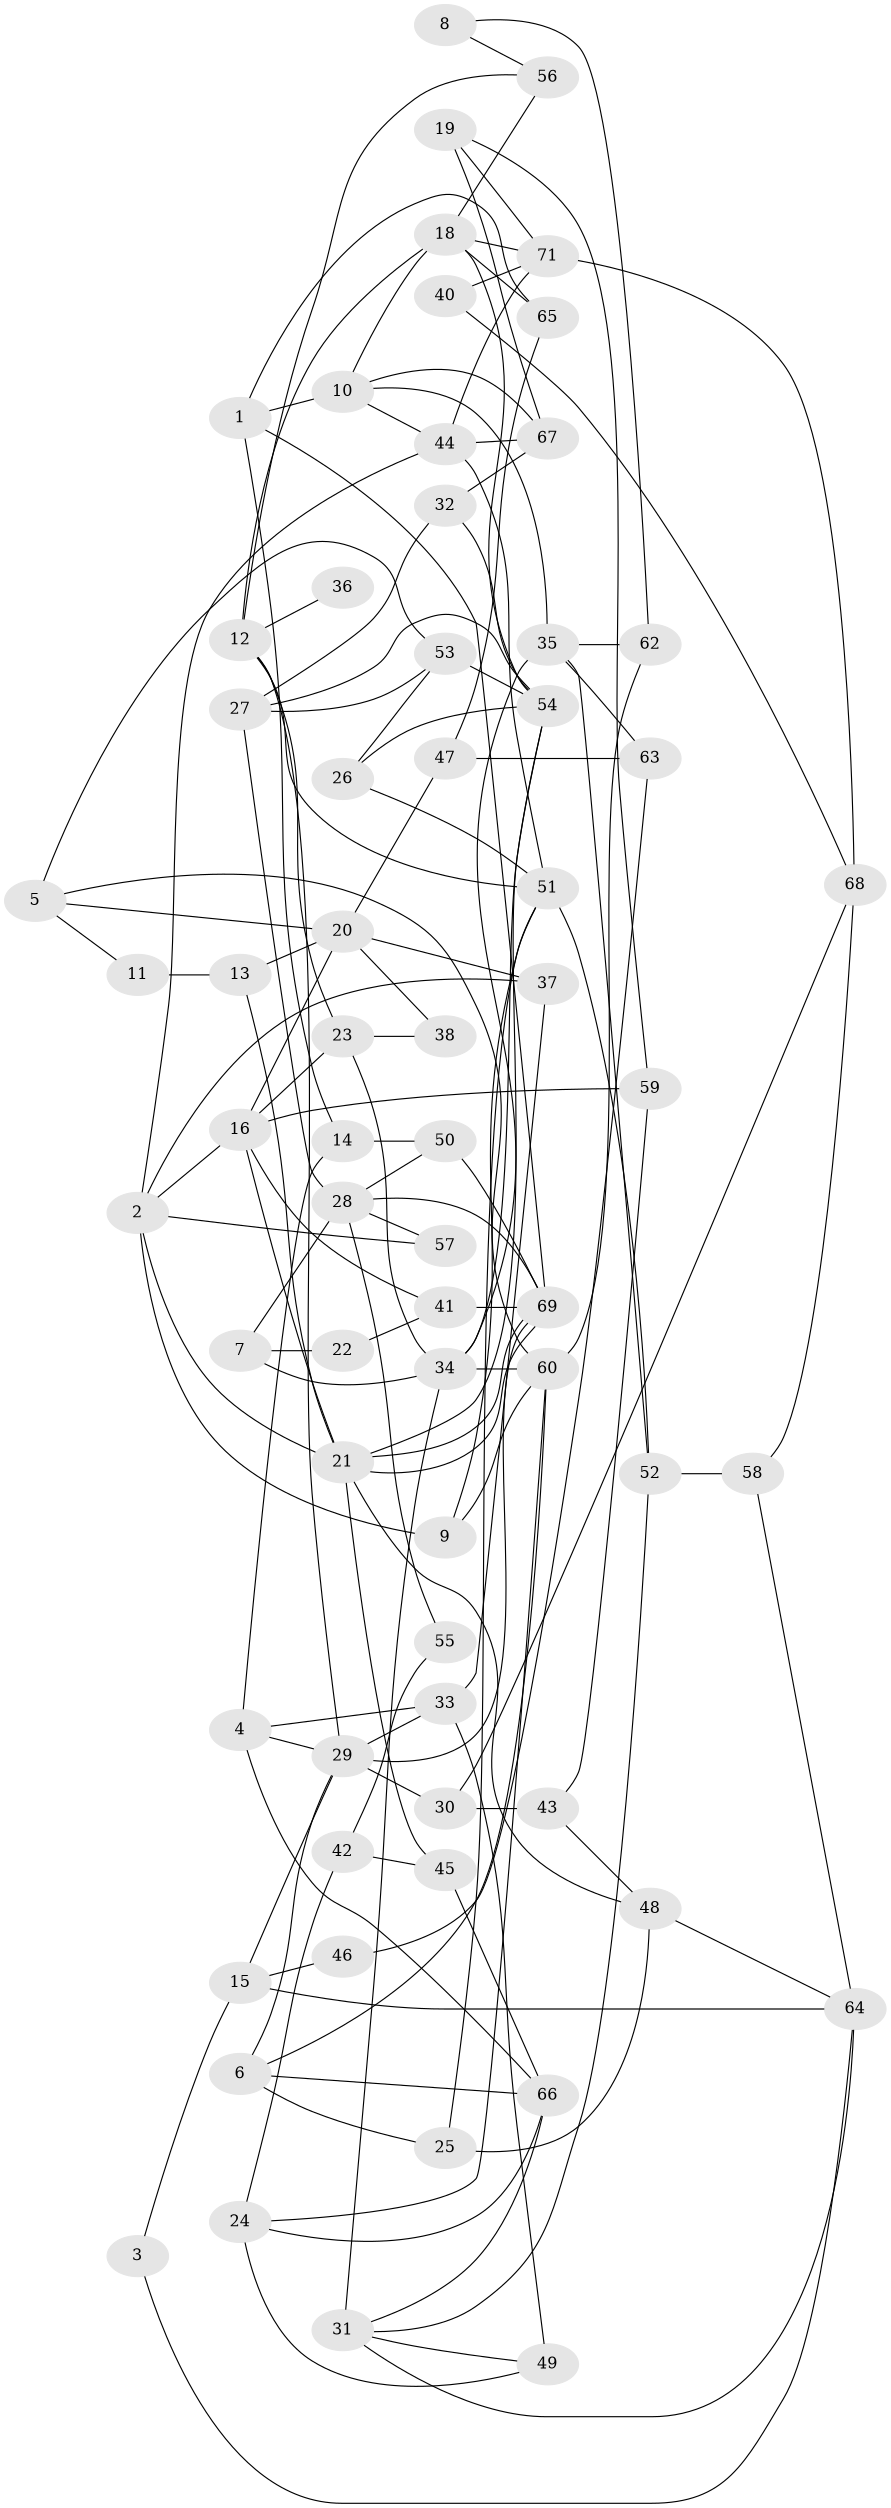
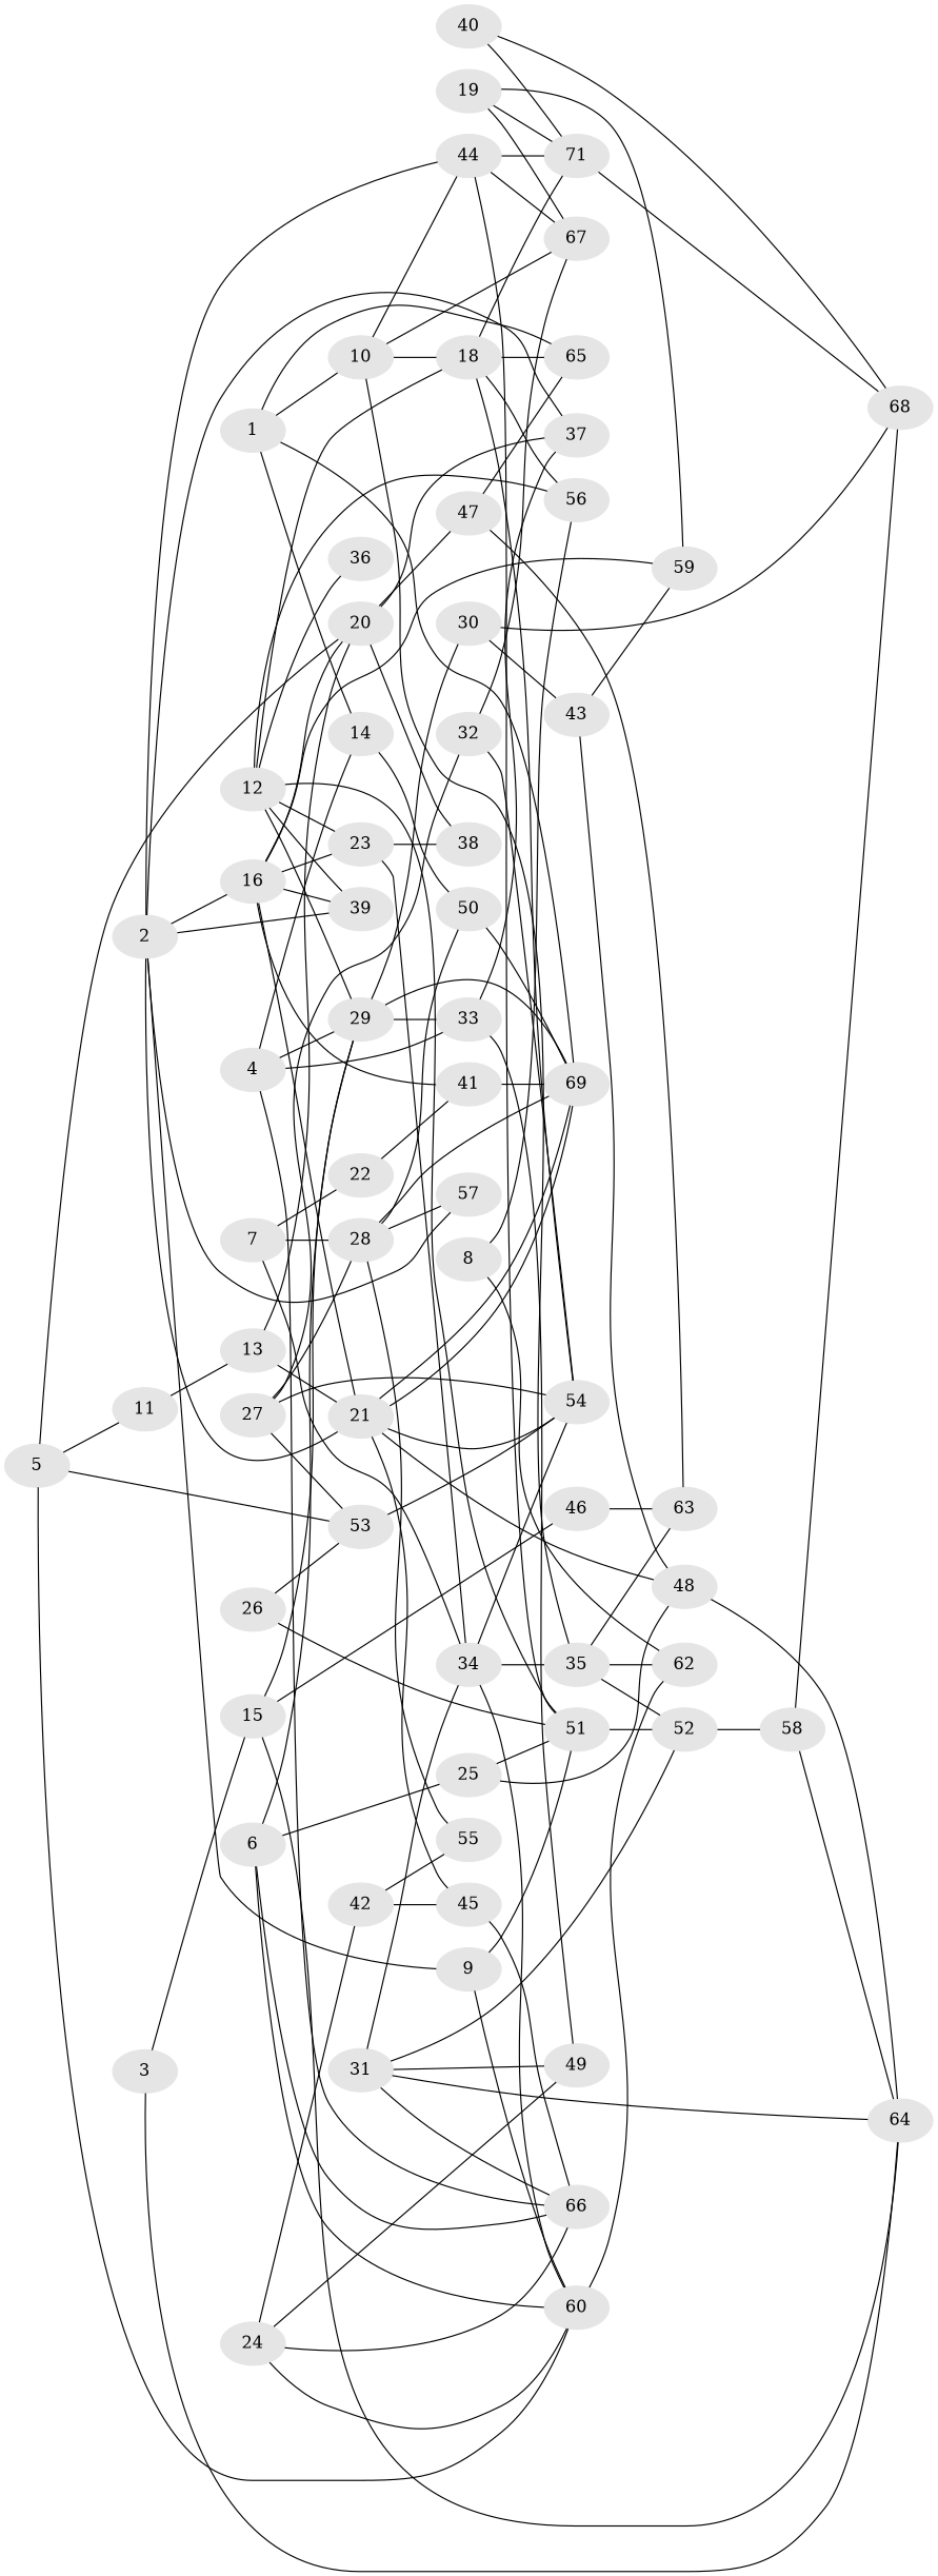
  graph {
    rankdir=LR
    node [color=gray90 style=filled]
    1
    10
    14
    65
    69
    44
    18
    35
    67
    50
    2
    9
    16
    21
    37
+   39
    57
    60
    51
    20
    23
    41
    59
    54
    45
    48
    n27 [label=71]
    3
    15
    64
    29
    46
    4
    33
    66
    30
    49
    5
    11
    53
    13
    38
    47
    62
    6
    25
    7
    22
    28
    34
    55
    8
    56
    52
    63
    12
    36
    68
    19
    24
    42
    26
    27
    32
    43
    31
    58
    40
    1 -- 10
    1 -- 14
    1 -- 65
    1 -- 69
    10 -- 44
    10 -- 18
    10 -- 35
    10 -- 67
    14 -- 50
    44 -- 67
    44 -- 51
    44 -- n27
    18 -- 65
    18 -- 54
    18 -- n27
    18 -- 56
    35 -- 62
    35 -- 52
    35 -- 63
    50 -- 69
    2 -- 44
    2 -- 9
    2 -- 16
    2 -- 21
    2 -- 37
+   2 -- 39
    2 -- 57
    9 -- 60
    9 -- 51
    16 -- 21
+   16 -- 39
    16 -- 20
    16 -- 23
    16 -- 41
    16 -- 59
    21 -- 69
    21 -- 69
    21 -- 54
    21 -- 45
    21 -- 48
    60 -- 62
    51 -- 52
    20 -- 37
    20 -- 38
    20 -- 47
    23 -- 38
    23 -- 34
    41 -- 69
    45 -- 66
    48 -- 64
    n27 -- 68
    3 -- 15
    3 -- 64
    15 -- 64
    15 -- 29
    15 -- 46
    29 -- 69
    29 -- 33
    29 -- 30
    46 -- 63
    4 -- 14
    4 -- 29
    4 -- 33
    4 -- 66
    33 -- 37
    33 -- 49
    30 -- 68
    30 -- 43
    5 -- 60
    5 -- 20
    5 -- 11
    5 -- 53
    11 -- 13
    53 -- 54
    13 -- 21
    13 -- 20
    47 -- 65
    47 -- 63
    6 -- 60
    6 -- 29
    6 -- 66
    6 -- 25
    25 -- 51
    25 -- 48
    7 -- 22
    7 -- 28
    7 -- 34
    22 -- 41
    28 -- 69
    28 -- 50
    28 -- 57
    28 -- 55
    34 -- 35
    34 -- 60
    34 -- 54
    8 -- 62
    8 -- 56
    52 -- 58
    12 -- 18
+   12 -- 39
    12 -- 51
    12 -- 23
    12 -- 29
    12 -- 56
    12 -- 36
    19 -- 67
    19 -- 59
    19 -- n27
    24 -- 60
    24 -- 66
    24 -- 49
    24 -- 42
    42 -- 45
    42 -- 55
    26 -- 51
-   26 -- 54
    26 -- 53
    27 -- 54
    27 -- 53
    27 -- 28
    27 -- 32
    32 -- 67
    32 -- 54
    43 -- 59
    43 -- 48
    31 -- 64
    31 -- 66
    31 -- 49
    31 -- 34
    31 -- 52
    58 -- 64
    58 -- 68
    40 -- n27
    40 -- 68
  }
